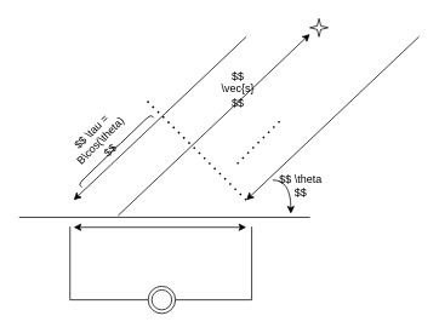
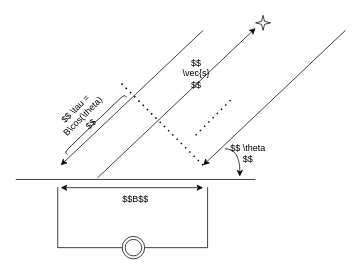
  <mxCell id="0" />
  <mxCell id="1" parent="0" />
  <mxCell id="2" value="" style="endArrow=classic;html=1;rounded=0;" parent="1" edge="1"><mxGeometry width="50" height="50" relative="1" as="geometry"><mxPoint x="270" y="40" as="sourcePoint" /><mxPoint x="80" y="220" as="targetPoint" /></mxGeometry></mxCell>
  <mxCell id="3" value="" style="endArrow=classic;html=1;rounded=0;" parent="1" edge="1"><mxGeometry width="50" height="50" relative="1" as="geometry"><mxPoint x="460" y="40" as="sourcePoint" /><mxPoint x="270" y="220" as="targetPoint" /></mxGeometry></mxCell>
  <mxCell id="4" value="" style="verticalLabelPosition=bottom;verticalAlign=top;html=1;shape=mxgraph.basic.4_point_star_2;dx=0.8;" parent="1" vertex="1"><mxGeometry x="340" y="20" width="20" height="20" as="geometry" /></mxCell>
  <mxCell id="5" value="" style="endArrow=none;dashed=1;html=1;dashPattern=1 3;strokeWidth=2;rounded=0;" parent="1" edge="1"><mxGeometry width="50" height="50" relative="1" as="geometry"><mxPoint x="270" y="220" as="sourcePoint" /><mxPoint x="160" y="110" as="targetPoint" /></mxGeometry></mxCell>
  <mxCell id="6" value="" style="shape=curlyBracket;whiteSpace=wrap;html=1;rounded=1;labelPosition=left;verticalLabelPosition=middle;align=right;verticalAlign=middle;rotation=46;" parent="1" vertex="1"><mxGeometry x="120" y="109" width="10" height="110" as="geometry" /></mxCell>
  <mxCell id="7" value="" style="endArrow=none;html=1;rounded=0;" parent="1" edge="1"><mxGeometry width="50" height="50" relative="1" as="geometry"><mxPoint x="20" y="239" as="sourcePoint" /><mxPoint x="340" y="239" as="targetPoint" /></mxGeometry></mxCell>
  <mxCell id="8" value="" style="shape=image;html=1;verticalAlign=top;verticalLabelPosition=bottom;labelBackgroundColor=#ffffff;imageAspect=0;aspect=fixed;image=https://cdn3.iconfinder.com/data/icons/school-172/512/astronomy_science_telescope_observation-128.png" parent="1" vertex="1"><mxGeometry x="70" y="219" width="18" height="18" as="geometry" /></mxCell>
  <mxCell id="9" value="" style="shape=image;html=1;verticalAlign=top;verticalLabelPosition=bottom;labelBackgroundColor=#ffffff;imageAspect=0;aspect=fixed;image=https://cdn3.iconfinder.com/data/icons/school-172/512/astronomy_science_telescope_observation-128.png" parent="1" vertex="1"><mxGeometry x="260" y="219" width="18" height="18" as="geometry" /></mxCell>
  <mxCell id="10" value="" style="endArrow=classic;startArrow=classic;html=1;rounded=0;" parent="1" edge="1"><mxGeometry width="50" height="50" relative="1" as="geometry"><mxPoint x="80" y="250" as="sourcePoint" /><mxPoint x="270" y="250" as="targetPoint" /></mxGeometry></mxCell>
  <mxCell id="11" value="&lt;div&gt;$$ \tau = B\cos(\theta) $$&lt;/div&gt;" style="text;html=1;align=center;verticalAlign=middle;whiteSpace=wrap;rounded=0;rotation=-45;" parent="1" vertex="1"><mxGeometry x="80" y="140" width="60" height="30" as="geometry" /></mxCell>
+ <mxCell id="12" value="&lt;div&gt;$$B$$&lt;/div&gt;" style="text;html=1;align=center;verticalAlign=middle;whiteSpace=wrap;rounded=0;" parent="1" vertex="1"><mxGeometry x="150" y="250" width="60" height="30" as="geometry" /></mxCell>
  <mxCell id="13" value="" style="curved=1;endArrow=classic;html=1;rounded=0;" parent="1" edge="1"><mxGeometry width="50" height="50" relative="1" as="geometry"><mxPoint x="299" y="198" as="sourcePoint" /><mxPoint x="319" y="235" as="targetPoint" /><Array as="points"><mxPoint x="319" y="198" /></Array></mxGeometry></mxCell>
  <mxCell id="14" value="&lt;div&gt;$$ \theta $$&lt;/div&gt;" style="text;html=1;align=center;verticalAlign=middle;whiteSpace=wrap;rounded=0;" parent="1" vertex="1"><mxGeometry x="300" y="189" width="60" height="30" as="geometry" /></mxCell>
  <mxCell id="15" value="" style="shape=partialRectangle;whiteSpace=wrap;html=1;bottom=1;right=1;left=1;top=0;fillColor=none;routingCenterX=-0.5;" parent="1" vertex="1"><mxGeometry x="76" y="250" width="200" height="80" as="geometry" /></mxCell>
  <mxCell id="16" value="" style="ellipse;shape=doubleEllipse;whiteSpace=wrap;html=1;aspect=fixed;" parent="1" vertex="1"><mxGeometry x="162" y="315" width="30" height="30" as="geometry" /></mxCell>
  <mxCell id="17" value="" style="endArrow=classic;html=1;rounded=0;" edge="1" parent="1"><mxGeometry width="50" height="50" relative="1" as="geometry"><mxPoint x="129" y="237" as="sourcePoint" /><mxPoint x="340" y="37" as="targetPoint" /></mxGeometry></mxCell>
  <mxCell id="18" value="&lt;div&gt;$$ \vec{s} $$&lt;/div&gt;" style="text;html=1;align=center;verticalAlign=middle;whiteSpace=wrap;rounded=0;rotation=0;" vertex="1" parent="1"><mxGeometry x="256" y="97" width="10" as="geometry" /></mxCell>
  <mxCell id="19" value="" style="endArrow=none;dashed=1;html=1;dashPattern=1 3;strokeWidth=2;rounded=0;" edge="1" parent="1"><mxGeometry width="50" height="50" relative="1" as="geometry"><mxPoint x="260" y="180" as="sourcePoint" /><mxPoint x="310" y="130" as="targetPoint" /></mxGeometry></mxCell>
